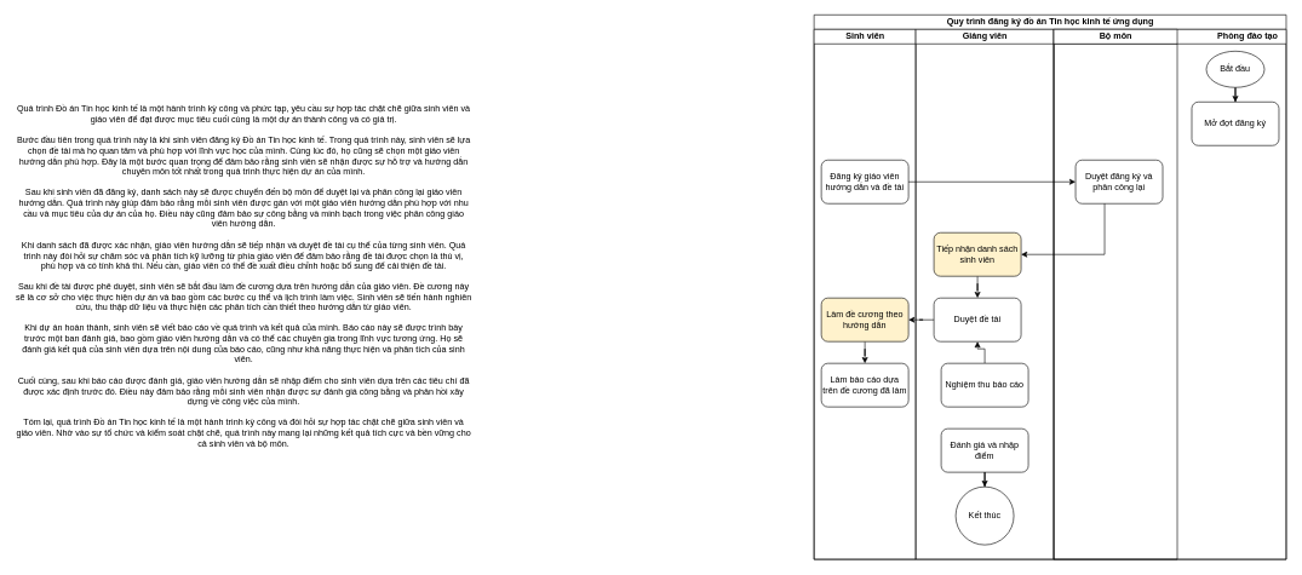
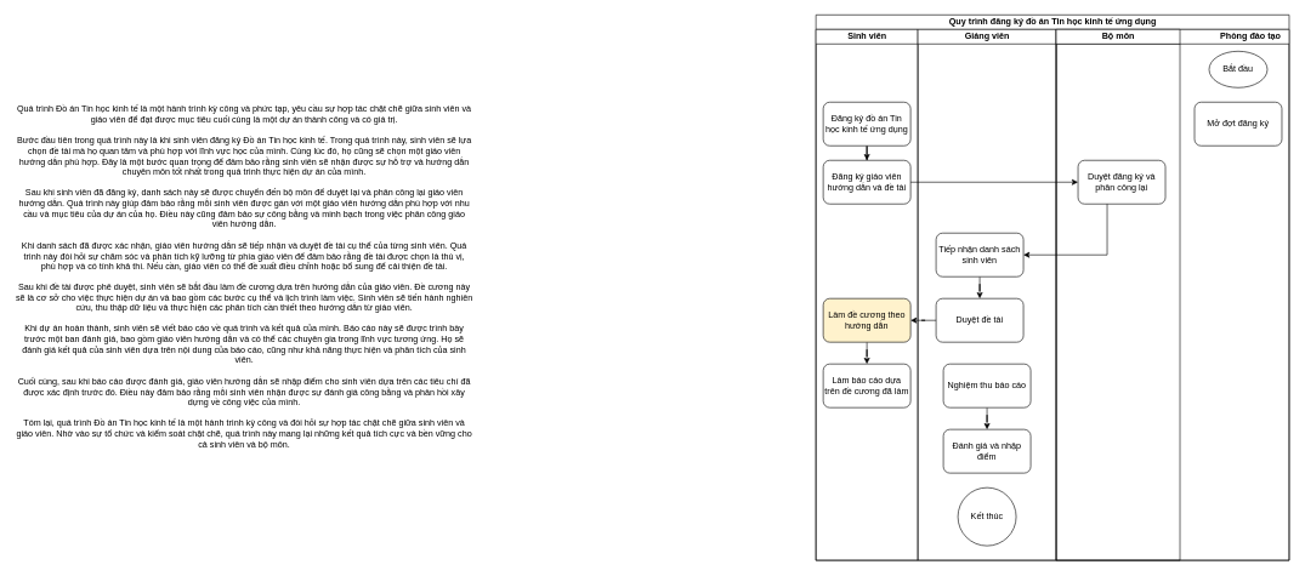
  <mxCell id="0" />
  <mxCell id="1" parent="0" />
  <mxCell id="2" value="&lt;div&gt;Quá trình Đồ án Tin học kinh tế là một hành trình kỳ công và phức tạp, yêu cầu sự hợp tác chặt chẽ giữa sinh viên và giáo viên để đạt được mục tiêu cuối cùng là một dự án thành công và có giá trị.&lt;/div&gt;&lt;div&gt;&lt;br&gt;&lt;/div&gt;&lt;div&gt;Bước đầu tiên trong quá trình này là khi sinh viên đăng ký Đồ án Tin học kinh tế. Trong quá trình này, sinh viên sẽ lựa chọn đề tài mà họ quan tâm và phù hợp với lĩnh vực học của mình. Cùng lúc đó, họ cũng sẽ chọn một giáo viên hướng dẫn phù hợp. Đây là một bước quan trọng để đảm bảo rằng sinh viên sẽ nhận được sự hỗ trợ và hướng dẫn chuyên môn tốt nhất trong quá trình thực hiện dự án của mình.&lt;/div&gt;&lt;div&gt;&lt;br&gt;&lt;/div&gt;&lt;div&gt;Sau khi sinh viên đã đăng ký, danh sách này sẽ được chuyển đến bộ môn để duyệt lại và phân công lại giáo viên hướng dẫn. Quá trình này giúp đảm bảo rằng mỗi sinh viên được gán với một giáo viên hướng dẫn phù hợp với nhu cầu và mục tiêu của dự án của họ. Điều này cũng đảm bảo sự công bằng và minh bạch trong việc phân công giáo viên hướng dẫn.&lt;/div&gt;&lt;div&gt;&lt;br&gt;&lt;/div&gt;&lt;div&gt;Khi danh sách đã được xác nhận, giáo viên hướng dẫn sẽ tiếp nhận và duyệt đề tài cụ thể của từng sinh viên. Quá trình này đòi hỏi sự chăm sóc và phân tích kỹ lưỡng từ phía giáo viên để đảm bảo rằng đề tài được chọn là thú vị, phù hợp và có tính khả thi. Nếu cần, giáo viên có thể đề xuất điều chỉnh hoặc bổ sung để cải thiện đề tài.&lt;/div&gt;&lt;div&gt;&lt;br&gt;&lt;/div&gt;&lt;div&gt;Sau khi đề tài được phê duyệt, sinh viên sẽ bắt đầu làm đề cương dựa trên hướng dẫn của giáo viên. Đề cương này sẽ là cơ sở cho việc thực hiện dự án và bao gồm các bước cụ thể và lịch trình làm việc. Sinh viên sẽ tiến hành nghiên cứu, thu thập dữ liệu và thực hiện các phân tích cần thiết theo hướng dẫn từ giáo viên.&lt;/div&gt;&lt;div&gt;&lt;br&gt;&lt;/div&gt;&lt;div&gt;Khi dự án hoàn thành, sinh viên sẽ viết báo cáo về quá trình và kết quả của mình. Báo cáo này sẽ được trình bày trước một ban đánh giá, bao gồm giáo viên hướng dẫn và có thể các chuyên gia trong lĩnh vực tương ứng. Họ sẽ đánh giá kết quả của sinh viên dựa trên nội dung của báo cáo, cũng như khả năng thực hiện và phân tích của sinh viên.&lt;/div&gt;&lt;div&gt;&lt;br&gt;&lt;/div&gt;&lt;div&gt;Cuối cùng, sau khi báo cáo được đánh giá, giáo viên hướng dẫn sẽ nhập điểm cho sinh viên dựa trên các tiêu chí đã được xác định trước đó. Điều này đảm bảo rằng mỗi sinh viên nhận được sự đánh giá công bằng và phản hồi xây dựng về công việc của mình.&lt;/div&gt;&lt;div&gt;&lt;br&gt;&lt;/div&gt;&lt;div&gt;Tóm lại, quá trình Đồ án Tin học kinh tế là một hành trình kỳ công và đòi hỏi sự hợp tác chặt chẽ giữa sinh viên và giáo viên. Nhờ vào sự tổ chức và kiểm soát chặt chẽ, quá trình này mang lại những kết quả tích cực và bền vững cho cả sinh viên và bộ môn.&lt;/div&gt;" style="text;html=1;align=center;verticalAlign=middle;whiteSpace=wrap;rounded=0;" parent="1" vertex="1"><mxGeometry x="20" y="120" width="630" height="520" as="geometry" /></mxCell>
  <mxCell id="3" value="Quy trình đăng ký đồ án Tin học kinh tế ứng dụng" style="swimlane;childLayout=stackLayout;resizeParent=1;resizeParentMax=0;startSize=20;html=1;points=[[0,0,0,0,0],[0,0.25,0,0,0],[0,0.5,0,0,0],[0,0.75,0,0,0],[0,1,0,0,0],[0.25,0,0,0,0],[0.25,1,0,0,0],[0.5,0,0,0,0],[0.5,1,0,0,0],[0.75,0,0,0,0],[0.75,1,0,0,0],[1,0,0,0,0],[1,0.25,0,0,0],[1,0.5,0,0,0],[1,0.75,0,0,0],[1,1,0,0,0]];" vertex="1" parent="1"><mxGeometry x="1120" y="20" width="650" height="750" as="geometry" /></mxCell>
  <mxCell id="4" value="Sinh viên" style="swimlane;startSize=20;html=1;" vertex="1" parent="3"><mxGeometry y="20" width="140" height="730" as="geometry" /></mxCell>
+ <mxCell id="5" value="" style="edgeStyle=orthogonalEdgeStyle;rounded=0;orthogonalLoop=1;jettySize=auto;html=1;" edge="1" parent="4" source="6" target="7"><mxGeometry relative="1" as="geometry" /></mxCell>
+ <mxCell id="6" value="Đăng ký đồ án Tin học kinh tế ứng dụng" style="whiteSpace=wrap;html=1;rounded=1;" vertex="1" parent="4"><mxGeometry x="10" y="100" width="120" height="60" as="geometry" /></mxCell>
  <mxCell id="7" value="Đăng ký giáo viên hướng dẫn và đề tài" style="whiteSpace=wrap;html=1;rounded=1;" vertex="1" parent="4"><mxGeometry x="10" y="180" width="120" height="60" as="geometry" /></mxCell>
  <mxCell id="8" value="" style="edgeStyle=orthogonalEdgeStyle;rounded=0;orthogonalLoop=1;jettySize=auto;html=1;" edge="1" parent="4" source="9" target="10"><mxGeometry relative="1" as="geometry" /></mxCell>
  <mxCell id="9" value="Làm đề cương theo hướng dẫn" style="whiteSpace=wrap;html=1;rounded=1;fillColor=#fff2cc;" vertex="1" parent="4"><mxGeometry x="10" y="370" width="120" height="60" as="geometry" /></mxCell>
  <mxCell id="10" value="Làm báo cáo dựa trên đề cương đã làm" style="whiteSpace=wrap;html=1;rounded=1;" vertex="1" parent="4"><mxGeometry x="10" y="460" width="120" height="60" as="geometry" /></mxCell>
  <mxCell id="11" value="Giảng viên" style="swimlane;startSize=20;html=1;" vertex="1" parent="3"><mxGeometry x="140" y="20" width="190" height="730" as="geometry" /></mxCell>
  <mxCell id="12" value="" style="edgeStyle=orthogonalEdgeStyle;rounded=0;orthogonalLoop=1;jettySize=auto;html=1;" edge="1" parent="11" source="13" target="14"><mxGeometry relative="1" as="geometry" /></mxCell>
- <mxCell id="13" value="Tiếp nhận danh sách sinh viên" style="whiteSpace=wrap;html=1;rounded=1;fillColor=#fff2cc;" vertex="1" parent="11"><mxGeometry x="25" y="280" width="120" height="60" as="geometry" /></mxCell>
+ <mxCell id="13" value="Tiếp nhận danh sách sinh viên" style="whiteSpace=wrap;html=1;rounded=1;" vertex="1" parent="11"><mxGeometry x="25" y="280" width="120" height="60" as="geometry" /></mxCell>
  <mxCell id="14" value="Duyệt đề tài" style="whiteSpace=wrap;html=1;rounded=1;" vertex="1" parent="11"><mxGeometry x="25" y="370" width="120" height="60" as="geometry" /></mxCell>
- <mxCell id="15" value="" style="edgeStyle=orthogonalEdgeStyle;rounded=0;orthogonalLoop=1;jettySize=auto;html=1;" edge="1" parent="11" source="16" target="14"><mxGeometry relative="1" as="geometry" /></mxCell>
+ <mxCell id="15" value="" style="edgeStyle=orthogonalEdgeStyle;rounded=0;orthogonalLoop=1;jettySize=auto;html=1;" edge="1" parent="11" source="16" target="17"><mxGeometry relative="1" as="geometry" /></mxCell>
  <mxCell id="16" value="Nghiệm thu báo cáo" style="whiteSpace=wrap;html=1;rounded=1;" vertex="1" parent="11"><mxGeometry x="35" y="460" width="120" height="60" as="geometry" /></mxCell>
  <mxCell id="17" value="Đánh giá và nhập điểm" style="whiteSpace=wrap;html=1;rounded=1;" vertex="1" parent="11"><mxGeometry x="35" y="550" width="120" height="60" as="geometry" /></mxCell>
  <mxCell id="18" value="&amp;nbsp; &amp;nbsp; &amp;nbsp; &amp;nbsp; &amp;nbsp; &amp;nbsp; &amp;nbsp; &amp;nbsp; &amp;nbsp; &amp;nbsp; &amp;nbsp; &amp;nbsp; &amp;nbsp; &amp;nbsp; &amp;nbsp; &amp;nbsp; &amp;nbsp;&lt;span style=&quot;white-space: pre;&quot;&gt;&#09;&lt;/span&gt;&lt;span style=&quot;white-space: pre;&quot;&gt;&#09;&lt;/span&gt;&lt;span style=&quot;white-space: pre;&quot;&gt;&#09;&lt;/span&gt;&lt;span style=&quot;white-space: pre;&quot;&gt;&#09;&lt;/span&gt;Phòng đào tạo" style="swimlane;startSize=20;html=1;" vertex="1" parent="3"><mxGeometry x="330" y="20" width="320" height="730" as="geometry" /></mxCell>
  <mxCell id="19" value="Bộ môn" style="swimlane;startSize=20;html=1;" vertex="1" parent="18"><mxGeometry width="170" height="730" as="geometry" /></mxCell>
  <mxCell id="20" value="Duyệt đăng ký và phân công lại" style="whiteSpace=wrap;html=1;rounded=1;" vertex="1" parent="19"><mxGeometry x="30" y="180" width="120" height="60" as="geometry" /></mxCell>
- <mxCell id="21" value="" style="edgeStyle=orthogonalEdgeStyle;rounded=0;orthogonalLoop=1;jettySize=auto;html=1;" edge="1" parent="18" source="22" target="23"><mxGeometry relative="1" as="geometry" /></mxCell>
  <mxCell id="22" value="Bắt đầu" style="ellipse;whiteSpace=wrap;html=1;" vertex="1" parent="18"><mxGeometry x="210" y="30" width="80" height="50" as="geometry" /></mxCell>
  <mxCell id="23" value="Mở đợt đăng ký" style="rounded=1;whiteSpace=wrap;html=1;" vertex="1" parent="18"><mxGeometry x="190" y="100" width="120" height="60" as="geometry" /></mxCell>
  <mxCell id="24" style="edgeStyle=orthogonalEdgeStyle;rounded=0;orthogonalLoop=1;jettySize=auto;html=1;exitX=0.5;exitY=1;exitDx=0;exitDy=0;" edge="1" parent="18" source="23" target="23"><mxGeometry relative="1" as="geometry" /></mxCell>
  <mxCell id="25" value="" style="edgeStyle=orthogonalEdgeStyle;rounded=0;orthogonalLoop=1;jettySize=auto;html=1;" edge="1" parent="3" source="7" target="20"><mxGeometry relative="1" as="geometry" /></mxCell>
  <mxCell id="26" value="" style="edgeStyle=orthogonalEdgeStyle;rounded=0;orthogonalLoop=1;jettySize=auto;html=1;" edge="1" parent="3" source="20" target="13"><mxGeometry relative="1" as="geometry"><Array as="points"><mxPoint x="400" y="330" /></Array></mxGeometry></mxCell>
  <mxCell id="27" value="" style="edgeStyle=orthogonalEdgeStyle;rounded=0;orthogonalLoop=1;jettySize=auto;html=1;" edge="1" parent="3" source="14" target="9"><mxGeometry relative="1" as="geometry" /></mxCell>
  <mxCell id="28" value="Kết thúc" style="ellipse;whiteSpace=wrap;html=1;rounded=1;" vertex="1" parent="1"><mxGeometry x="1315" y="670" width="80" height="80" as="geometry" /></mxCell>
- <mxCell id="29" value="" style="edgeStyle=orthogonalEdgeStyle;rounded=0;orthogonalLoop=1;jettySize=auto;html=1;" edge="1" parent="1" source="17" target="28"><mxGeometry relative="1" as="geometry" /></mxCell>
